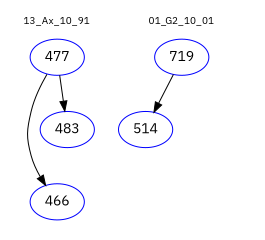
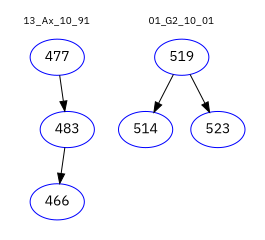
  digraph {
    fontname="IBM Plex Sans"
    node [color=blue fontname="IBM Plex Sans"]
    edge [color=black fontname="IBM Plex Sans"]
    n1 [label=477]
    n2 [label=466]
    n3 [label=483]
-   n4 [label=719]
+   n4 [label=519]
    n5 [label=514]
+   n6 [label=523]
    subgraph cluster_1 {
      color=white
      fontsize=10
      label="13_Ax_10_91"
      n1
      n2
      n3
    }
    subgraph cluster_2 {
      color=white
      fontsize=10
      label="01_G2_10_01"
      n4
      n5
+     n6
    }
-   n1 -> n2
+   n3 -> n2
    n1 -> n3
    n4 -> n5
+   n4 -> n6
  }
